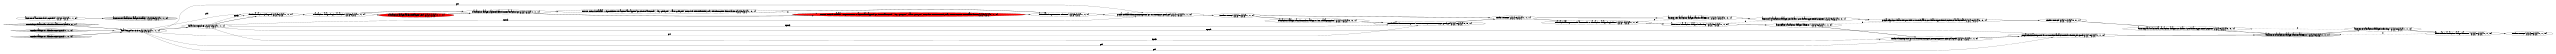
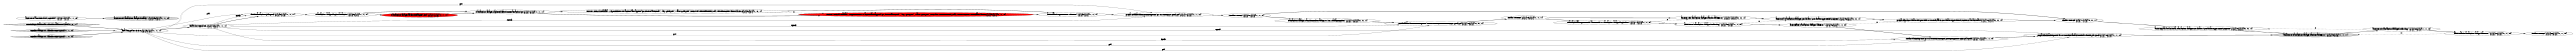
  digraph {
    rankdir=LR
    node [fillcolor=white shape=ellipse style=filled]
    edge [style=bold]
    n1 [label="TransactionalRequestResult abortResult = transactionManager.beginAbort()@@@14@@@['1', '1', '0']"]
    n2 [label="assertTrue(transactionManager.hasAbortableError())@@@14@@@['0', '0', '1']"]
    n3 [label="assertTrue(transactionManager.isAborting())@@@15@@@['1', '1', '0']"]
    n4 [label="assertNull(transactionManager.coordinator(CoordinatorType.TRANSACTION))@@@15@@@['0', '0', '1']"]
    n5 [label="assertFalse(transactionManager.hasError())@@@16@@@['1', '1', '0']"]
    n6 [label="prepareFindCoordinatorResponse(Errors.NONE,false,CoordinatorType.TRANSACTION,transactionalId)@@@16@@@['0', '0', '1']"]
    n7 [label="sender.runOnce()@@@17@@@['0', '0', '1']"]
    n8 [label="assertEquals(brokerNode,transactionManager.coordinator(CoordinatorType.TRANSACTION))@@@18@@@['0', '0', '1']"]
    n9 [label="assertTrue(transactionManager.isAborting())@@@20@@@['1', '1', '0']"]
    n10 [label="assertFalse(transactionManager.hasError())@@@21@@@['1', '1', '0']"]
    n11 [fillcolor=lightgray label="assertTrue(transactionManager.hasAbortableError())@@@19@@@['1', '1', '1']"]
    n12 [label="sender.runOnce()@@@22@@@['1', '1', '0']"]
    n13 [label="prepareAddPartitionsToTxnResponse(Errors.NONE,tp0,epoch,pid)@@@11@@@['1', '1', '0']"]
    n14 [label="sender.runOnce()@@@10@@@['1', '1', '1']"]
    n15 [label="sender.runOnce()@@@13@@@['1', '1', '1']"]
    n16 [label="transactionManager.transitionToAbortableError(new KafkaException())@@@11@@@['0', '0', '1']"]
    n17 [label="sendAddPartitionsToTxnResponse(Errors.NOT_COORDINATOR,tp0,epoch,pid)@@@12@@@['0', '0', '1']"]
    n18 [label="final long pid = 13131L@@@3@@@['1', '1', '1']"]
    n19 [label="sendProduceResponse(Errors.OUT_OF_ORDER_SEQUENCE_NUMBER,pid,epoch)@@@17@@@['1', '1', '0']"]
    n20 [label="final short epoch = 1@@@4@@@['1', '1', '1']"]
    n21 [label="doInitTransactions(pid,epoch)@@@5@@@['1', '1', '1']"]
    n22 [label="prepareEndTxnResponse(Errors.NONE,TransactionResult.ABORT,pid,epoch)@@@18@@@['1', '1', '0']"]
    n23 [label="transactionManager.beginTransaction()@@@6@@@['1', '1', '1']"]
    n24 [label="assertFalse(responseFuture.isDone())@@@9@@@['1', '1', '1']"]
    n25 [fillcolor=red label="transactionManager.failIfNotReadyForSend()@@@7@@@['0', '1', '0']"]
    n26 [label="transactionManager.maybeAddPartitionToTransaction(tp0)@@@7@@@['1', '1', '1']"]
    n27 [label="Future<RecordMetadata> responseFuture = accumulator.append(tp0,time.milliseconds(),\"key\".getBytes(),\"value\".getBytes(),Record.EMPTY_HEADERS,null,MAX_BLOCK_TIMEOUT).future@@@8@@@['1', '0', '1']"]
    n28 [fillcolor=red label="Future<RecordMetadata> responseFuture = accumulator.append(tp0,time.milliseconds(),\"key\".getBytes(),\"value\".getBytes(),Record.EMPTY_HEADERS,null,MAX_BLOCK_TIMEOUT,false).future@@@9@@@['0', '1', '0']"]
    n29 [label="assertTrue(abortResult.isSuccessful())@@@24@@@['1', '1', '0']"]
    n30 [fillcolor=lightgray label="assertTrue(transactionManager.isReady())@@@25@@@['1', '1', '0']"]
    n31 [fillcolor=lightgray label="testFindCoordinatorAllowedInAbortableErrorState['0', '0', '1']" shape=diamond]
    n32 [fillcolor=lightgray label="testAbortableErrorWhileAbortInProgress['0', '1', '0']" shape=diamond]
    n33 [fillcolor=lightgray label="testAbortableErrorWhileAbortInProgress['1', '0', '0']" shape=diamond]
    n1 -> n2 [label=0 style=dashed]
    n1 -> n3
    n2 -> n4
    n3 -> n4 [label=0 style=dashed]
    n3 -> n5
    n4 -> n6
    n5 -> n6 [label=0 style=dashed]
    n5 -> n19
    n6 -> n7
    n7 -> n8
    n8 -> n11
    n9 -> n8 [label=0 style=dashed]
    n9 -> n10
    n10 -> n11 [label=0 style=dashed]
    n10 -> n12
    n11 -> n9
    n13 -> n14
-   n14 -> n15
+   n14 -> n7
    n14 -> n16
    n15 -> n1
    n15 -> n2
    n16 -> n17
    n17 -> n15
    n18 -> n13 [label=pid style=solid]
    n18 -> n17 [label=pid style=solid]
    n18 -> n19 [label=pid style=solid]
    n18 -> n20
    n18 -> n21 [label=pid style=solid]
    n18 -> n22 [label=pid style=solid]
    n19 -> n22
    n20 -> n13 [label=epoch style=solid]
    n20 -> n17 [label=epoch style=solid]
    n20 -> n19 [label=epoch style=solid]
    n20 -> n21 [label=epoch style=solid]
    n20 -> n21
    n20 -> n22 [label=epoch style=solid]
    n21 -> n23
    n22 -> n11
    n23 -> n25
    n23 -> n26
    n24 -> n13
    n25 -> n26
    n26 -> n27
    n26 -> n28
    n27 -> n24
    n27 -> n28 [label=0 style=dashed]
    n28 -> n24
    n29 -> n30
    n31 -> n18
    n32 -> n18
    n33 -> n18
  }
